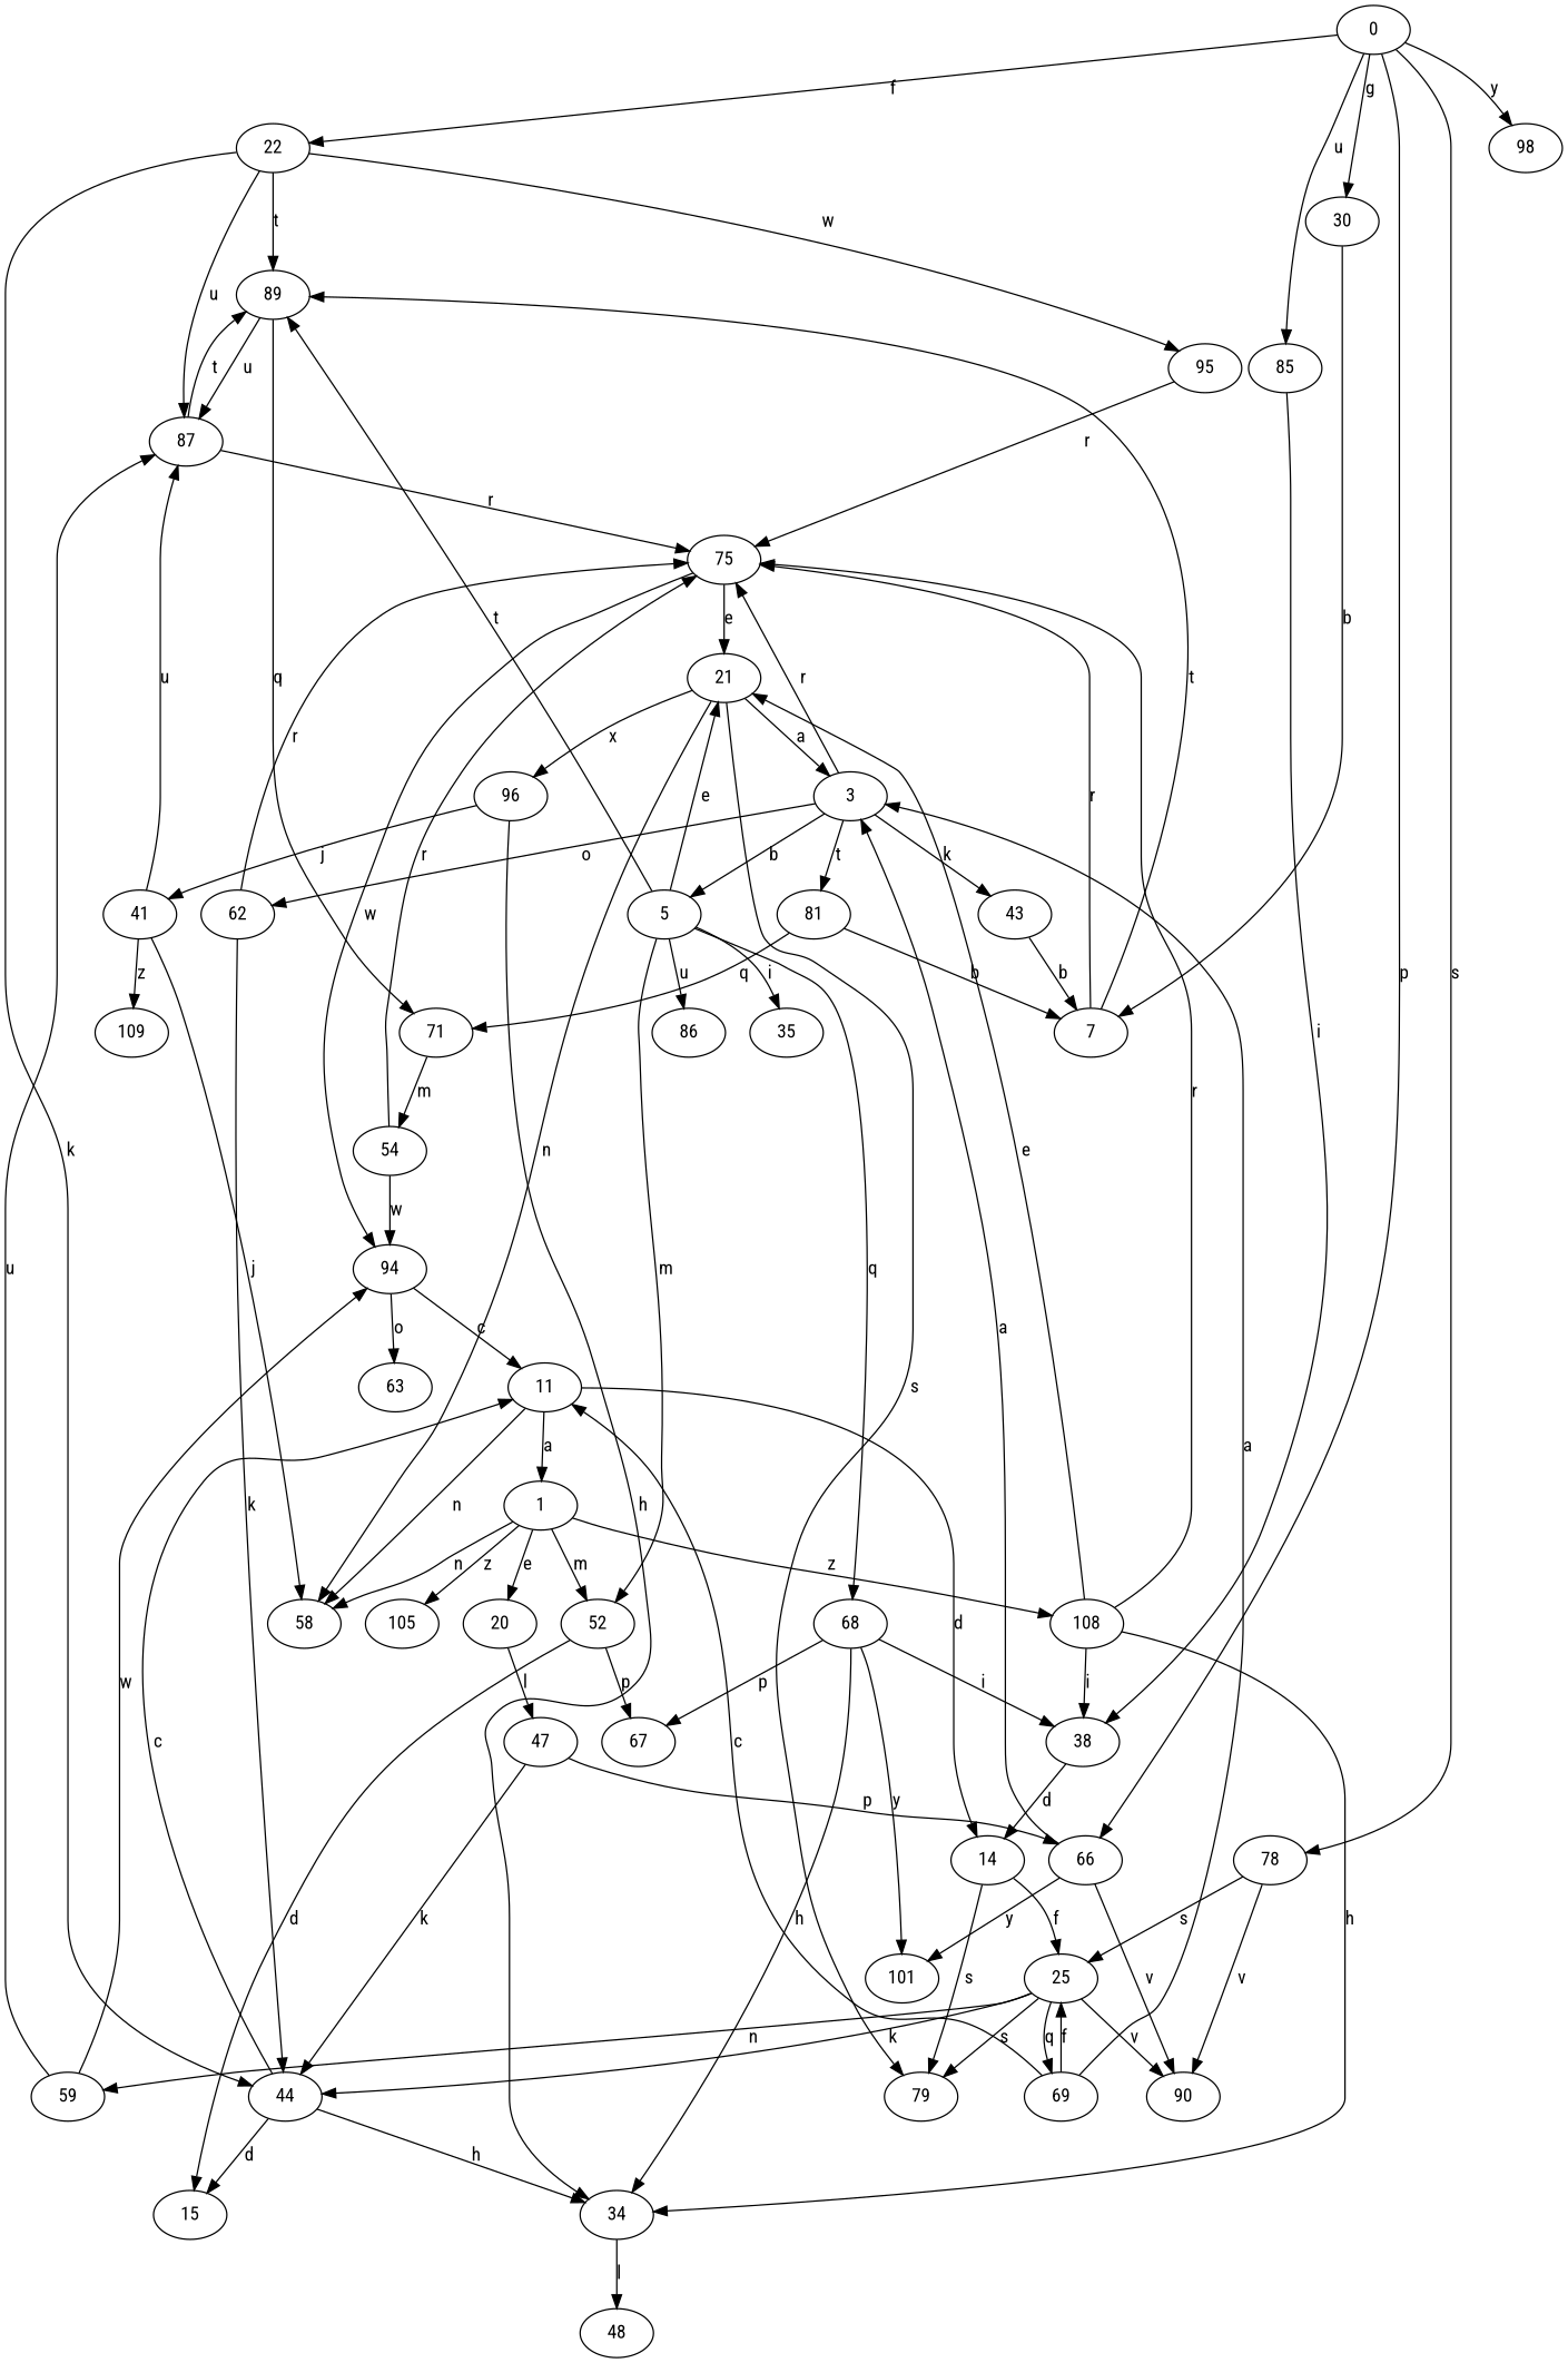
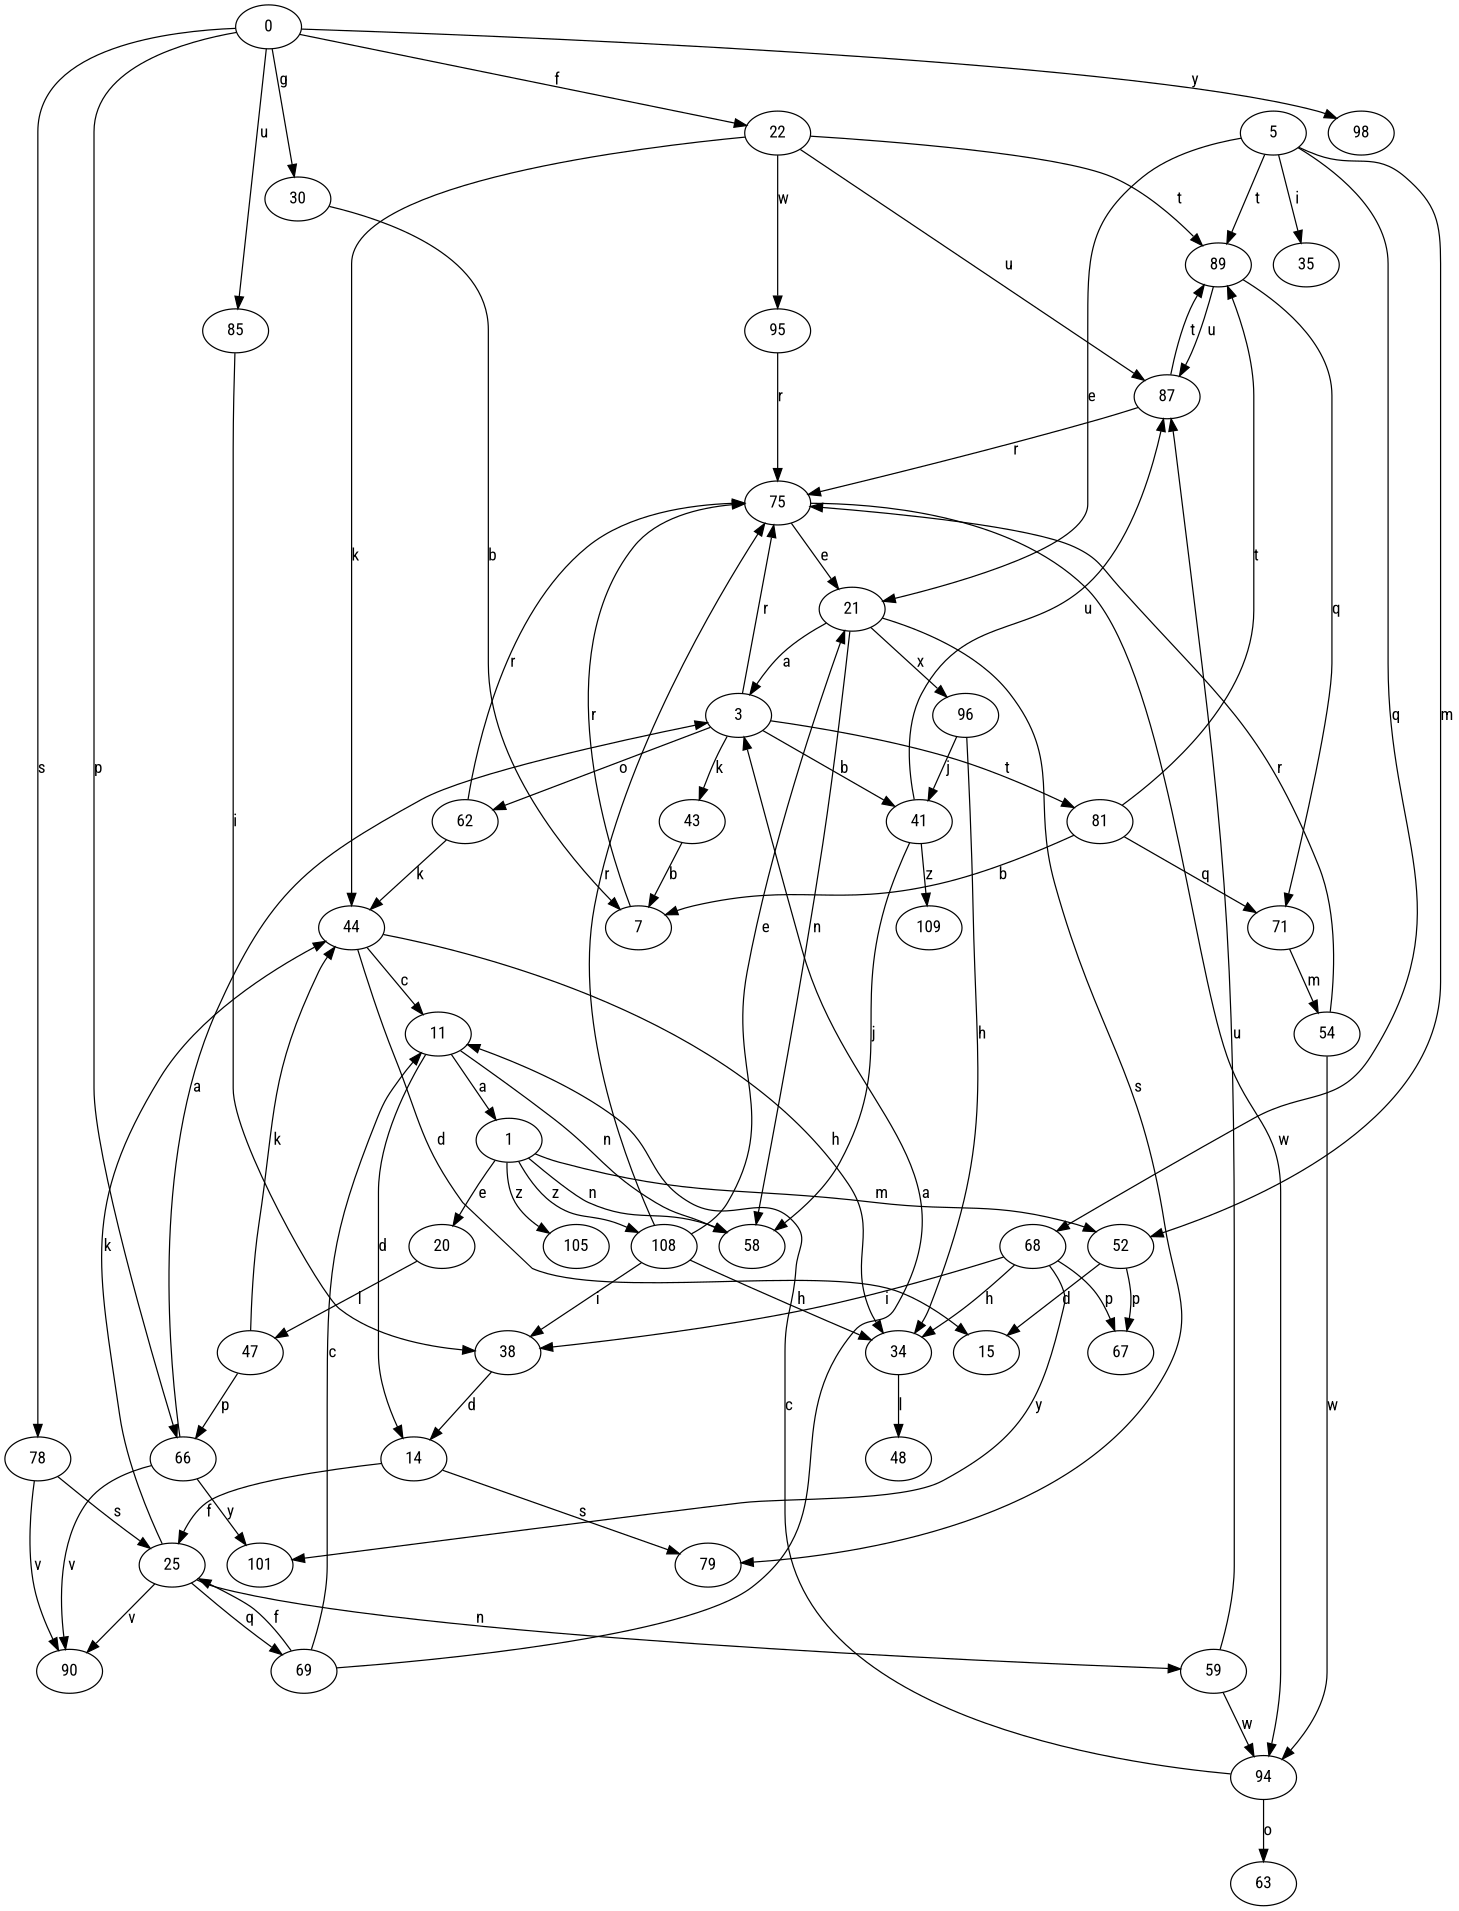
  strict digraph {
    fontname="Roboto Condensed"
    node [fontname="Roboto Condensed"]
    edge [fontname="Roboto Condensed"]
    0
    22
    30
    66
    78
    85
    98
    n8 [label=89]
    44
    87
    n11 [label=95]
    7
    3
    90
    101
    25
    38
    1
    20
    52
    58
    105
    108
    47
    15
    67
    75
    21
    34
    5
    43
    62
    81
    35
    68
-   86
    94
    71
    79
    96
    11
    14
    59
    69
    41
    48
    109
    54
    63
    0 -> 22 [label=f]
    0 -> 30 [label=g]
    0 -> 66 [label=p]
    0 -> 78 [label=s]
    0 -> 85 [label=u]
    0 -> 98 [label=y]
    22 -> n8 [label=t]
    22 -> 44 [label=k]
    22 -> 87 [label=u]
    22 -> n11 [label=w]
    30 -> 7 [label=b]
    66 -> 3 [label=a]
    66 -> 90 [label=v]
    66 -> 101 [label=y]
    78 -> 90 [label=v]
    78 -> 25 [label=s]
    85 -> 38 [label=i]
    n8 -> 87 [label=u]
    n8 -> 71 [label=q]
    44 -> 15 [label=d]
    44 -> 34 [label=h]
    44 -> 11 [label=c]
    87 -> n8 [label=t]
    87 -> 75 [label=r]
    n11 -> 75 [label=r]
    7 -> 75 [label=r]
    3 -> 75 [label=r]
-   3 -> 5 [label=b]
+   3 -> 41 [label=b]
    3 -> 43 [label=k]
    3 -> 62 [label=o]
    3 -> 81 [label=t]
    25 -> 44 [label=k]
    25 -> 90 [label=v]
-   25 -> 79 [label=s]
    25 -> 59 [label=n]
    25 -> 69 [label=q]
    38 -> 14 [label=d]
    1 -> 20 [label=e]
    1 -> 52 [label=m]
    1 -> 58 [label=n]
    1 -> 105 [label=z]
    1 -> 108 [label=z]
    20 -> 47 [label=l]
    52 -> 15 [label=d]
    52 -> 67 [label=p]
    108 -> 38 [label=i]
    108 -> 75 [label=r]
    108 -> 21 [label=e]
    108 -> 34 [label=h]
    47 -> 66 [label=p]
    47 -> 44 [label=k]
    75 -> 21 [label=e]
    75 -> 94 [label=w]
    21 -> 3 [label=a]
    21 -> 58 [label=n]
    21 -> 79 [label=s]
    21 -> 96 [label=x]
    34 -> 48 [label=l]
    5 -> n8 [label=t]
    5 -> 52 [label=m]
    5 -> 21 [label=e]
    5 -> 35 [label=i]
    5 -> 68 [label=q]
-   5 -> 86 [label=u]
    43 -> 7 [label=b]
    62 -> 44 [label=k]
    62 -> 75 [label=r]
-   7 -> n8 [label=t]
+   81 -> n8 [label=t]
    81 -> 7 [label=b]
    81 -> 71 [label=q]
    68 -> 101 [label=y]
    68 -> 38 [label=i]
    68 -> 67 [label=p]
    68 -> 34 [label=h]
    94 -> 11 [label=c]
    94 -> 63 [label=o]
    71 -> 54 [label=m]
    96 -> 34 [label=h]
    96 -> 41 [label=j]
    11 -> 1 [label=a]
    11 -> 58 [label=n]
    11 -> 14 [label=d]
    14 -> 25 [label=f]
    14 -> 79 [label=s]
    59 -> 87 [label=u]
    59 -> 94 [label=w]
    69 -> 3 [label=a]
    69 -> 25 [label=f]
    69 -> 11 [label=c]
    41 -> 87 [label=u]
    41 -> 58 [label=j]
    41 -> 109 [label=z]
    54 -> 75 [label=r]
    54 -> 94 [label=w]
  }
